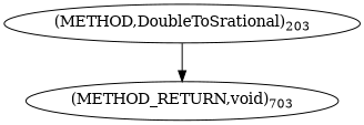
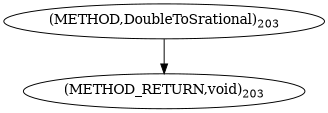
  digraph {
    n1 [label=<(METHOD,DoubleToSrational)<SUB>203</SUB>>]
-   n2 [label=<(METHOD_RETURN,void)<SUB>703</SUB>>]
+   n2 [label=<(METHOD_RETURN,void)<SUB>203</SUB>>]
    n1 -> n2
  }
